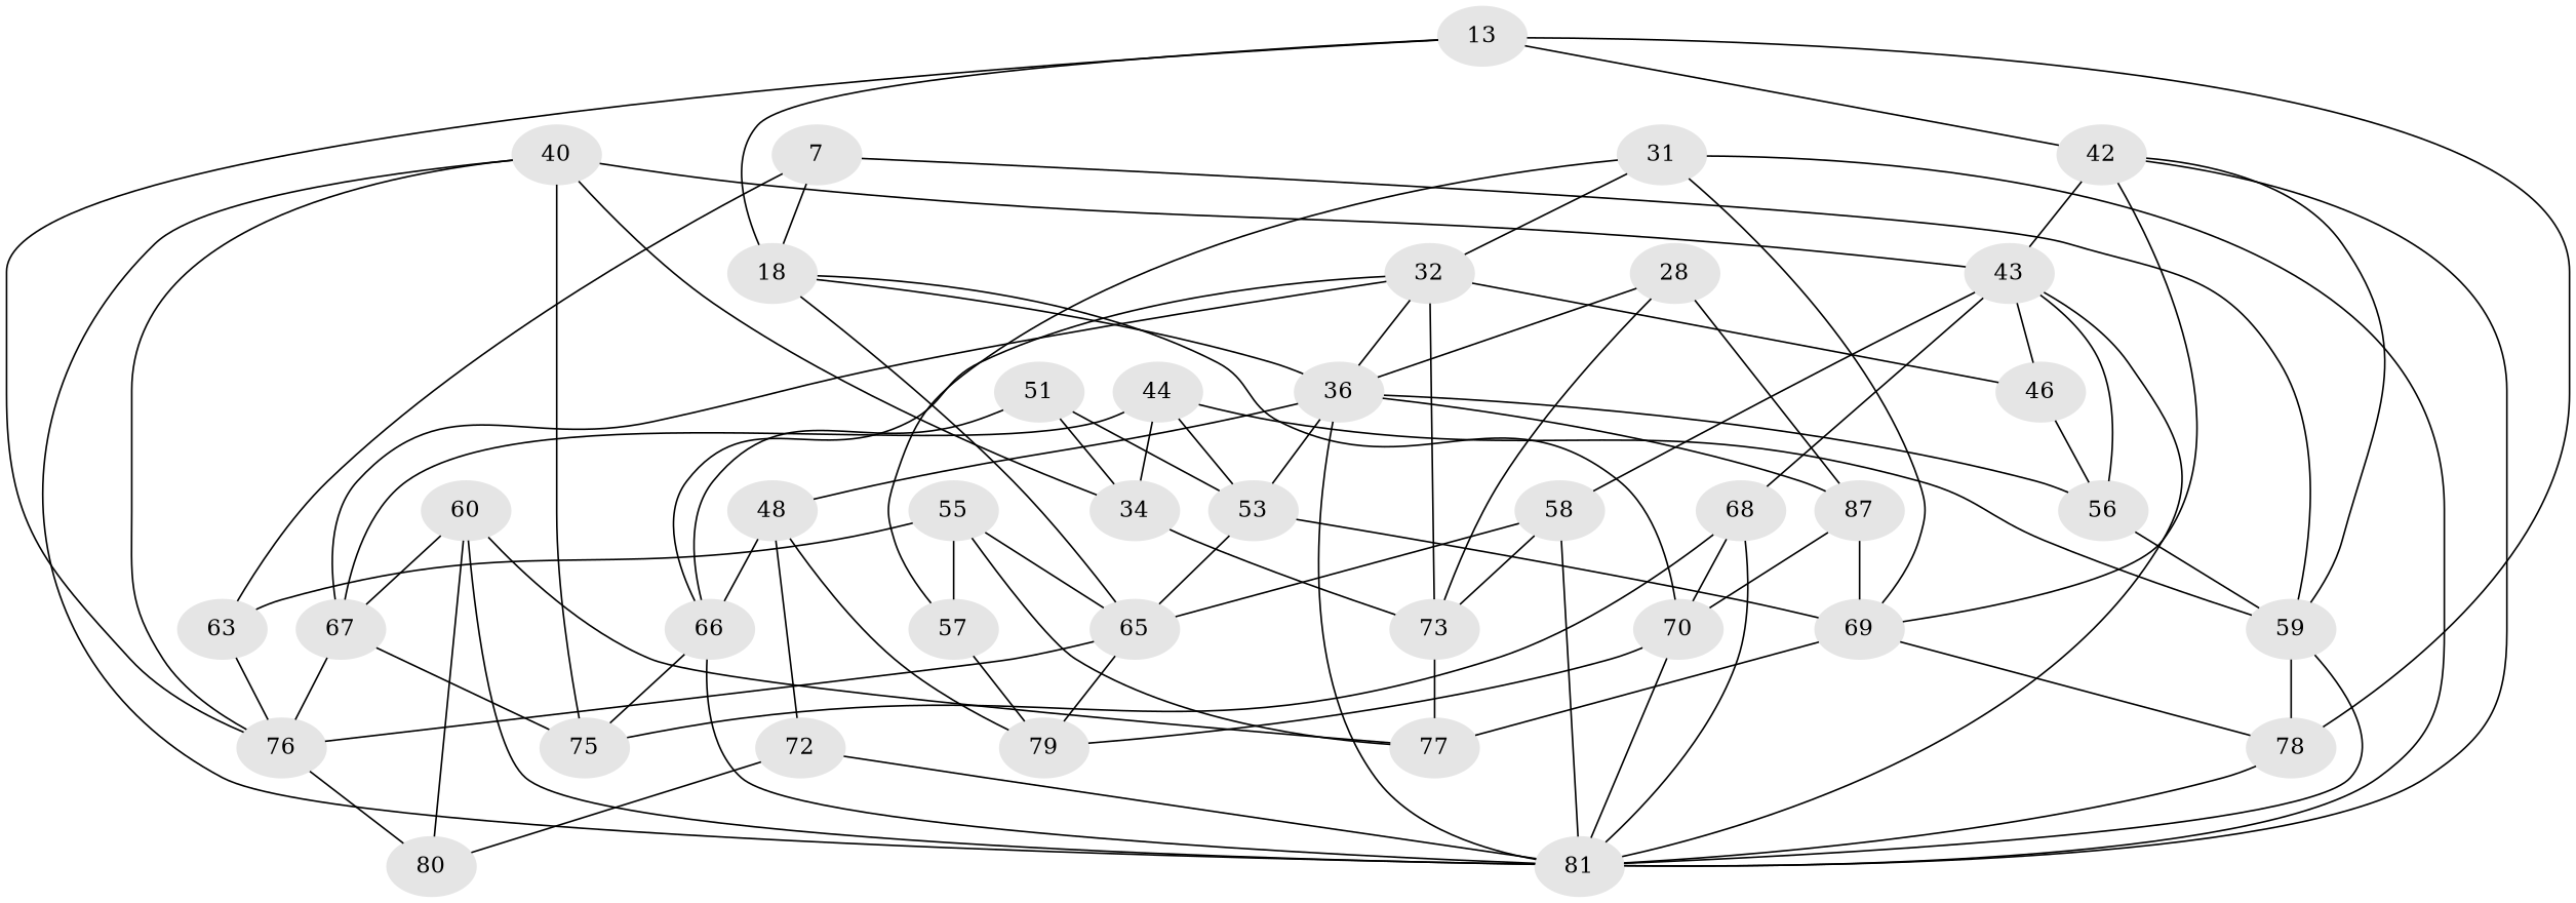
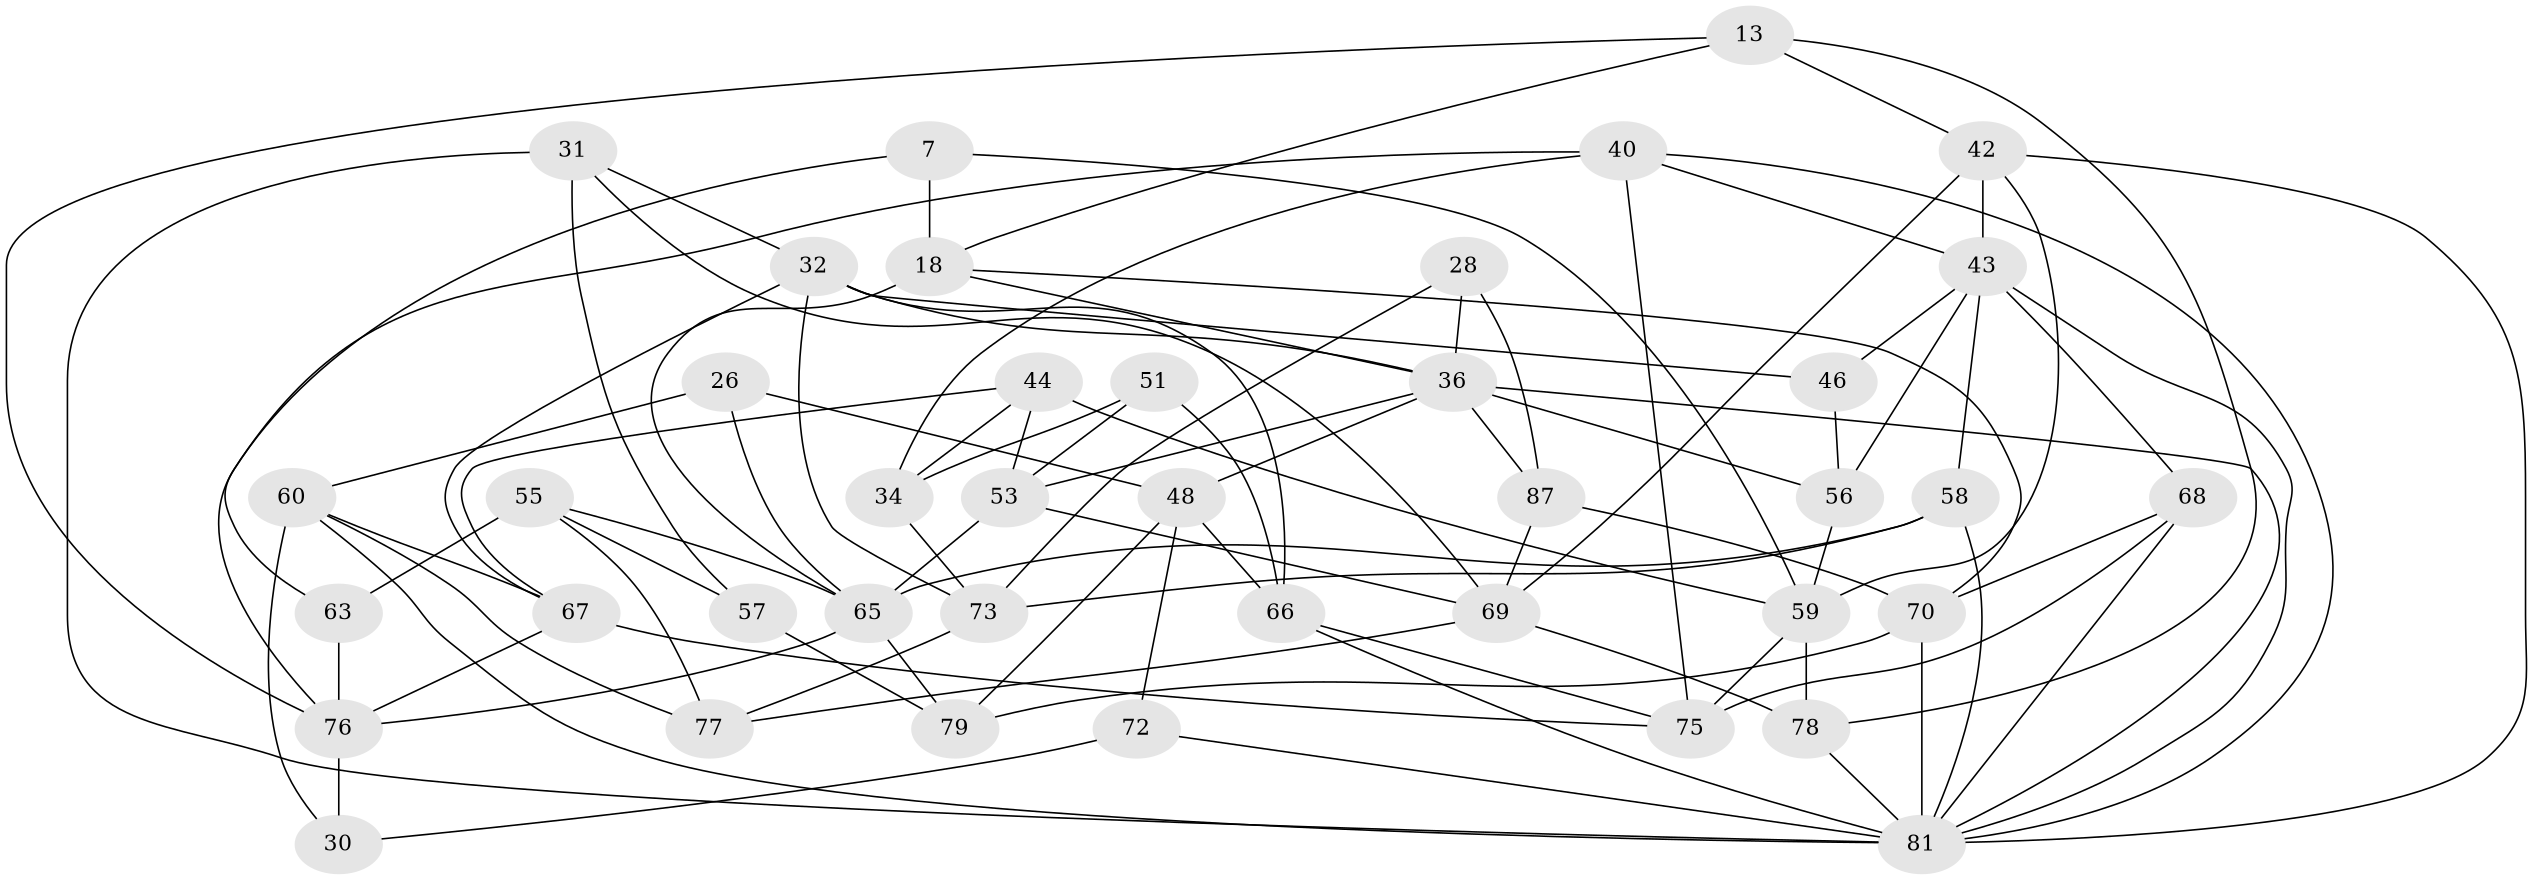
  graph {
    node [color=gray90 style=filled]
    18 [super="+5"]
    36 [super="+24"]
    65 [super="+38"]
    70 [super="+16"]
    7
    59 [super="+49"]
    63
    78 [super="+34+61"]
    81 [super="+10+52+62+74"]
    76 [super="+71"]
    13
    42 [super="+20"]
    69 [super="+14+54"]
    43 [super="+33"]
-   80 [super="+17"]
+   80 [super="+17" label=30]
    48 [super="+4"]
    n17 [label=87 super="+15"]
    53 [super="+41"]
    56 [super="+39"]
    79
    66 [super="+23"]
    72
+   26
    60 [super="+21"]
    67
    77
    28
    73
    31 [super="+27"]
    32 [super="+11"]
    57
    46
    75 [super="+45"]
    40 [super="+29"]
    n35 [label=34]
    58 [super="+8"]
    68 [super="+30"]
    44
    51
    55
    18 -- 36
    18 -- 65
    18 -- 70
    36 -- 81 [weight=2]
    36 -- 48
    36 -- n17
    36 -- 53
    36 -- 56 [weight=2]
    65 -- 76
    65 -- 79
    70 -- 81
    70 -- 79
    7 -- 18 [weight=2]
    7 -- 59
    7 -- 63
    59 -- 78 [weight=3]
-   59 -- 81
+   59 -- 75
    63 -- 76 [weight=2]
    78 -- 81
    76 -- 80 [weight=2]
    13 -- 18
    13 -- 78
    13 -- 76
    13 -- 42
    42 -- 59
    42 -- 81
    42 -- 69
    42 -- 43 [weight=2]
    69 -- 78
    69 -- 77
    43 -- 81
    43 -- 56
    43 -- 46
    43 -- 58 [weight=2]
    43 -- 68 [weight=2]
    48 -- 79
    48 -- 66
    48 -- 72
    n17 -- 70
    n17 -- 69 [weight=2]
    53 -- 65
    53 -- 69 [weight=2]
    56 -- 59
    66 -- 81
    66 -- 75
    72 -- 81
    72 -- 80 [weight=2]
+   26 -- 65
+   26 -- 48 [weight=2]
+   26 -- 60
    60 -- 81 [weight=2]
    60 -- 80
    60 -- 67
    60 -- 77
    67 -- 76
    67 -- 75
    28 -- 36
    28 -- n17 [weight=2]
    28 -- 73
    73 -- 77
    31 -- 81 [weight=2]
    31 -- 69
    31 -- 32 [weight=2]
    31 -- 57
    32 -- 36
    32 -- 66
    32 -- 67
    32 -- 73 [weight=2]
    32 -- 46
    57 -- 79
    46 -- 56 [weight=2]
    40 -- 81
    40 -- 76
    40 -- 43
    40 -- 75 [weight=2]
    40 -- n35
    n35 -- 73
    58 -- 65 [weight=2]
    58 -- 81
    58 -- 73
    68 -- 70 [weight=2]
    68 -- 81
    68 -- 75
    44 -- 59
    44 -- 53
    44 -- 67
    44 -- n35
    51 -- 53
    51 -- 66 [weight=2]
    51 -- n35
    55 -- 65
    55 -- 63
    55 -- 77
    55 -- 57
  }
